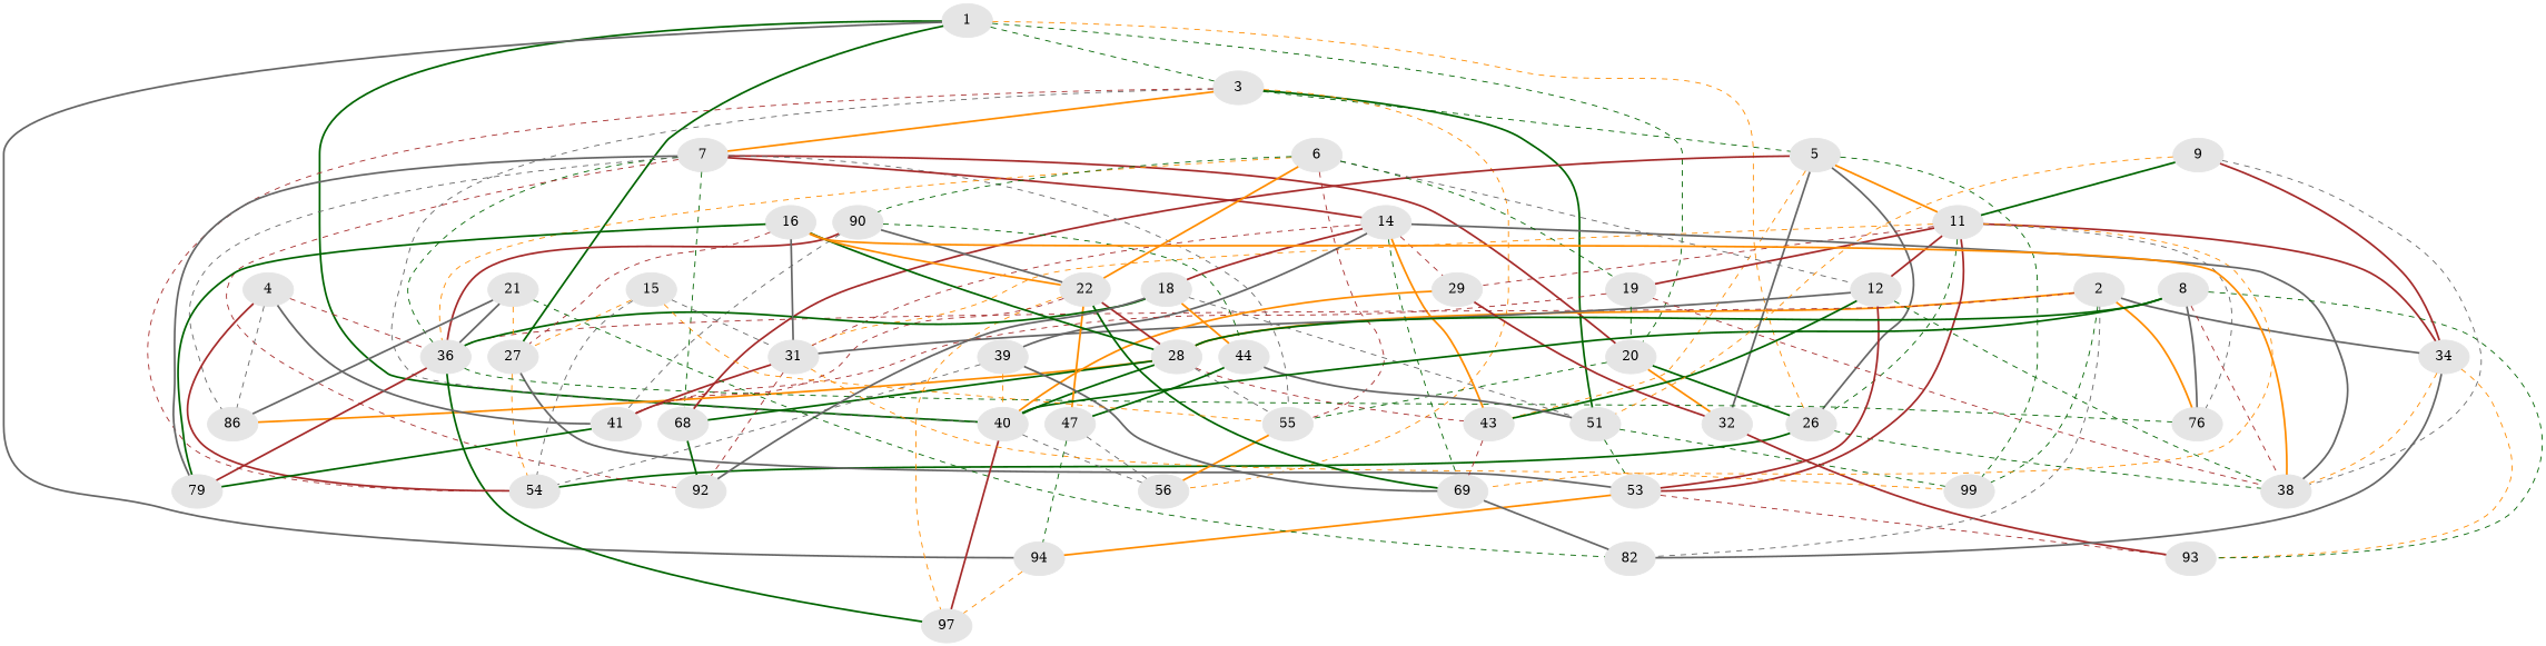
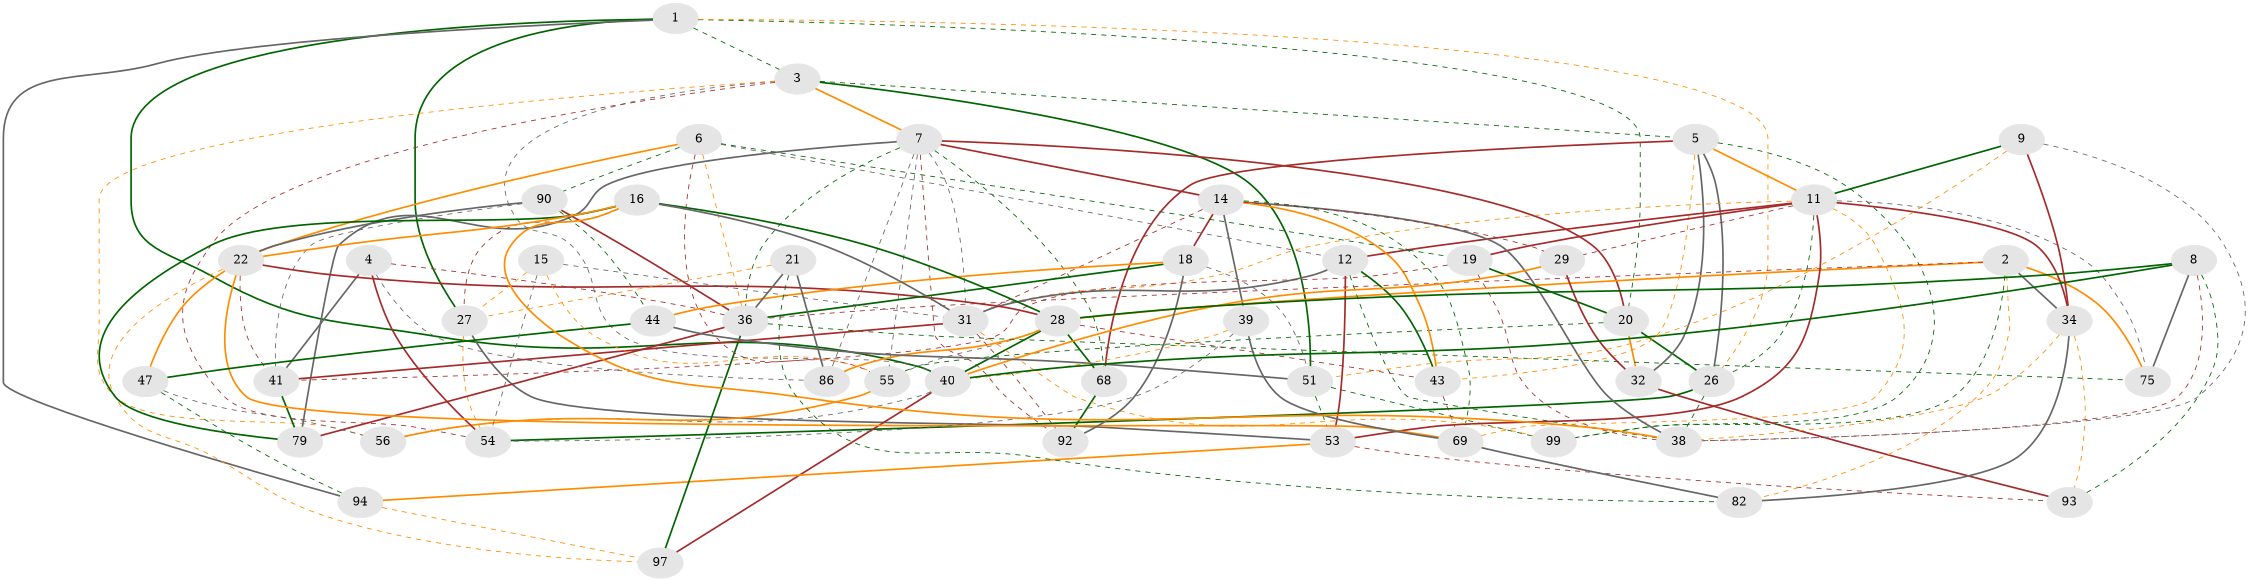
  graph {
    node [color=gray90 style=filled]
    edge [color=darkgreen style=dashed]
    1 [super="+71"]
    3 [super="+23"]
    20 [super="+70"]
    26 [super="+72"]
    27 [super="+59"]
    40 [super="+102+88+80"]
    94
    5 [super="+57"]
    7 [super="+13"]
    51 [super="+78"]
    54 [super="+61"]
    56
    32
    55 [super="+90"]
    38 [super="+101+73"]
    53 [super="+89"]
    97
    2 [super="+24"]
    28 [super="+103+81"]
    34 [super="+65"]
    36 [super="+77+50"]
-   76
+   76 [label=75]
    82
    99
    86
    43 [super="+84"]
    68
    93
    79
    11 [super="+25+60+42"]
    14 [super="+58+45"]
    n32 [label=31 super="+33"]
    92
    4
    41 [super="+104"]
    12 [super="+87"]
    19
    29
    69 [super="+75"]
    6 [super="+52"]
    n41 [label=90 super="+31"]
    22 [super="+37"]
    44
    47
    18 [super="+100"]
    39
    8 [super="+46"]
    9
    15 [super="+64"]
    16 [super="+85"]
    21
    1 -- 3
    1 -- 20
    1 -- 26 [color=darkorange]
    1 -- 27 [style=bold]
    1 -- 40 [style=bold]
    1 -- 94 [color=gray40 style=bold]
    3 -- 40 [color=gray40]
    3 -- 5 [weight=2]
    3 -- 7 [color=darkorange style=bold]
    3 -- 51 [style=bold]
    3 -- 54 [color=brown]
    3 -- 56 [color=darkorange]
    20 -- 26 [style=bold]
    20 -- 32 [color=darkorange style=bold]
    20 -- 55
    26 -- 54 [style=bold]
    26 -- 38
    27 -- 54 [color=darkorange]
    27 -- 53 [color=gray40 style=bold]
    40 -- 56 [color=gray40]
    40 -- 97 [color=brown style=bold]
    94 -- 97 [color=darkorange]
    5 -- 26 [color=gray40 style=bold]
    5 -- 32 [color=gray40 style=bold]
    5 -- 99
    5 -- 43 [color=darkorange]
    5 -- 68 [color=brown style=bold]
    5 -- 11 [color=darkorange style=bold]
    7 -- 20 [color=brown style=bold]
    7 -- 55 [color=gray40]
    7 -- 36
    7 -- 86 [color=gray40]
    7 -- 68
    7 -- 79 [color=gray40 style=bold]
    7 -- 14 [color=brown style=bold]
+   7 -- n32 [color=gray40]
    7 -- 92 [color=brown]
    51 -- 53
    51 -- 99
    32 -- 93 [color=brown style=bold]
    55 -- 56 [color=darkorange style=bold]
    53 -- 94 [color=darkorange style=bold]
    53 -- 93 [color=brown]
    2 -- 28 [color=darkorange style=bold]
    2 -- 34 [color=gray40 style=bold]
    2 -- 36 [color=brown]
    2 -- 76 [color=darkorange style=bold]
-   2 -- 82 [color=gray40]
+   2 -- 82 [color=darkorange]
    2 -- 99
    28 -- 40 [style=bold]
    28 -- 55 [color=gray40]
    28 -- 86 [color=darkorange style=bold]
    28 -- 43 [color=brown]
    28 -- 68 [style=bold]
    34 -- 38 [color=darkorange]
    34 -- 82 [color=gray40 style=bold]
    34 -- 93 [color=darkorange]
    36 -- 97 [style=bold]
    36 -- 76
    36 -- 79 [color=brown style=bold]
    43 -- 69 [color=brown]
    68 -- 92 [style=bold]
    11 -- 26
    11 -- 53 [color=brown style=bold]
    11 -- 34 [color=brown style=bold]
    11 -- 76 [color=gray40]
    11 -- n32 [color=darkorange weight=2]
    11 -- 12 [color=brown style=bold]
    11 -- 19 [color=brown style=bold]
    11 -- 29 [color=brown]
    11 -- 69 [color=darkorange]
    14 -- 38 [color=gray40 style=bold]
    14 -- 43 [color=darkorange style=bold weight=2]
    14 -- n32 [color=brown]
    14 -- 29 [color=brown]
    14 -- 69
    14 -- 18 [color=brown style=bold weight=2]
    14 -- 39 [color=gray40 style=bold]
    n32 -- 99 [color=darkorange]
    n32 -- 92 [color=brown]
    n32 -- 41 [color=brown style=bold]
    4 -- 54 [color=brown style=bold]
    4 -- 36 [color=brown]
    4 -- 86 [color=gray40]
    4 -- 41 [color=gray40 style=bold]
    41 -- 79 [style=bold]
    12 -- 38
    12 -- 53 [color=brown style=bold]
    12 -- 43 [style=bold]
    12 -- n32 [color=gray40 style=bold]
-   19 -- 20
+   19 -- 20 [style=bold]
    19 -- 38 [color=brown]
    19 -- 41 [color=brown]
    29 -- 40 [color=darkorange style=bold]
    29 -- 32 [color=brown style=bold]
    69 -- 82 [color=gray40 style=bold]
    6 -- 55 [color=brown]
    6 -- 36 [color=darkorange]
    6 -- 12 [color=gray40]
    6 -- 19
    6 -- n41
    6 -- 22 [color=darkorange style=bold]
    n41 -- 36 [color=brown style=bold]
    n41 -- 41 [color=gray40]
    n41 -- 22 [color=gray40 style=bold]
    n41 -- 44
    22 -- 97 [color=darkorange]
    22 -- 28 [color=brown style=bold]
    22 -- 41 [color=brown]
-   22 -- 69 [style=bold]
+   22 -- 69 [color=darkorange style=bold]
    22 -- 47 [color=darkorange style=bold]
    44 -- 51 [color=gray40 style=bold]
    44 -- 47 [style=bold]
    47 -- 94
    47 -- 56 [color=gray40]
    18 -- 51 [color=gray40]
    18 -- 36 [style=bold]
    18 -- 92 [color=gray40 style=bold]
    18 -- 44 [color=darkorange style=bold]
    39 -- 40 [color=darkorange]
    39 -- 54 [color=gray40]
    39 -- 69 [color=gray40 style=bold]
    8 -- 40 [style=bold]
    8 -- 38 [color=brown]
    8 -- 28 [style=bold weight=2]
    8 -- 76 [color=gray40 style=bold]
    8 -- 93
    9 -- 51 [color=darkorange]
    9 -- 38 [color=gray40]
    9 -- 34 [color=brown style=bold]
    9 -- 11 [style=bold]
    15 -- 27 [color=darkorange]
    15 -- 54 [color=gray40]
    15 -- 55 [color=darkorange]
    15 -- n32 [color=gray40 weight=3]
    16 -- 27 [color=brown]
    16 -- 38 [color=darkorange style=bold]
    16 -- 28 [style=bold]
    16 -- 79 [style=bold]
    16 -- n32 [color=gray40 style=bold]
    16 -- 22 [color=darkorange style=bold]
    21 -- 27 [color=darkorange]
    21 -- 36 [color=gray40 style=bold]
    21 -- 82
    21 -- 86 [color=gray40 style=bold]
  }
